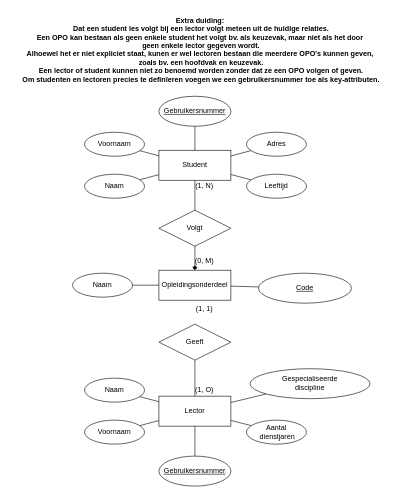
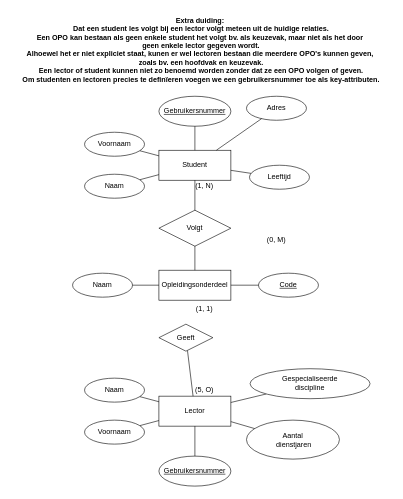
  <mxCell id="0" />
  <mxCell id="1" parent="0" />
  <mxCell id="2" value="Opleidingsonderdeel" style="whiteSpace=wrap;html=1;align=center;" parent="1" vertex="1"><mxGeometry x="264" y="450" width="120" height="50" as="geometry" /></mxCell>
  <mxCell id="3" value="Student" style="whiteSpace=wrap;html=1;align=center;" parent="1" vertex="1"><mxGeometry x="264" y="250" width="120" height="50" as="geometry" /></mxCell>
  <mxCell id="4" value="Lector" style="whiteSpace=wrap;html=1;align=center;" parent="1" vertex="1"><mxGeometry x="264" y="660" width="120" height="50" as="geometry" /></mxCell>
- <mxCell id="5" value="" style="endArrow=diamond;html=1;rounded=0;" parent="1" source="3" target="2" edge="1"><mxGeometry relative="1" as="geometry"><mxPoint x="250" y="500" as="sourcePoint" /><mxPoint x="410" y="500" as="targetPoint" /></mxGeometry></mxCell>
+ <mxCell id="5" value="" style="endArrow=none;html=1;rounded=0;" parent="1" source="3" target="2" edge="1"><mxGeometry relative="1" as="geometry"><mxPoint x="250" y="500" as="sourcePoint" /><mxPoint x="410" y="500" as="targetPoint" /></mxGeometry></mxCell>
  <mxCell id="6" value="" style="endArrow=none;html=1;rounded=0;startArrow=none;" parent="1" source="8" target="4" edge="1"><mxGeometry relative="1" as="geometry"><mxPoint x="250" y="500" as="sourcePoint" /><mxPoint x="324" y="660" as="targetPoint" /></mxGeometry></mxCell>
  <mxCell id="7" value="Volgt" style="shape=rhombus;perimeter=rhombusPerimeter;whiteSpace=wrap;html=1;align=center;" parent="1" vertex="1"><mxGeometry x="264" y="350" width="120" height="60" as="geometry" /></mxCell>
- <mxCell id="8" value="Geeft" style="shape=rhombus;perimeter=rhombusPerimeter;whiteSpace=wrap;html=1;align=center;" parent="1" vertex="1"><mxGeometry x="264" y="540" width="120" height="60" as="geometry" /></mxCell>
+ <mxCell id="8" value="Geeft" style="shape=rhombus;perimeter=rhombusPerimeter;whiteSpace=wrap;html=1;align=center;" parent="1" vertex="1"><mxGeometry x="264" y="540" width="90" height="45" as="geometry" /></mxCell>
  <mxCell id="9" value="Naam" style="ellipse;whiteSpace=wrap;html=1;align=center;" parent="1" vertex="1"><mxGeometry x="140" y="290" width="100" height="40" as="geometry" /></mxCell>
  <mxCell id="10" value="Voornaam" style="ellipse;whiteSpace=wrap;html=1;align=center;" parent="1" vertex="1"><mxGeometry x="140" y="220" width="100" height="40" as="geometry" /></mxCell>
- <mxCell id="11" value="Adres" style="ellipse;whiteSpace=wrap;html=1;align=center;" parent="1" vertex="1"><mxGeometry x="410" y="220" width="100" height="40" as="geometry" /></mxCell>
- <mxCell id="12" value="Leeftijd" style="ellipse;whiteSpace=wrap;html=1;align=center;" parent="1" vertex="1"><mxGeometry x="410" y="290" width="100" height="40" as="geometry" /></mxCell>
+ <mxCell id="11" value="Adres" style="ellipse;whiteSpace=wrap;html=1;align=center;" parent="1" vertex="1"><mxGeometry x="410" y="160" width="100" height="40" as="geometry" /></mxCell>
+ <mxCell id="12" value="Leeftijd" style="ellipse;whiteSpace=wrap;html=1;align=center;" parent="1" vertex="1"><mxGeometry x="415" y="275" width="100" height="40" as="geometry" /></mxCell>
  <mxCell id="13" value="" style="endArrow=none;html=1;rounded=0;" parent="1" source="10" target="3" edge="1"><mxGeometry relative="1" as="geometry"><mxPoint x="250" y="500" as="sourcePoint" /><mxPoint x="410" y="500" as="targetPoint" /></mxGeometry></mxCell>
  <mxCell id="14" value="" style="endArrow=none;html=1;rounded=0;" parent="1" source="9" target="3" edge="1"><mxGeometry relative="1" as="geometry"><mxPoint x="250" y="500" as="sourcePoint" /><mxPoint x="410" y="500" as="targetPoint" /></mxGeometry></mxCell>
  <mxCell id="15" value="" style="endArrow=none;html=1;rounded=0;" parent="1" source="11" target="3" edge="1"><mxGeometry relative="1" as="geometry"><mxPoint x="250" y="500" as="sourcePoint" /><mxPoint x="410" y="500" as="targetPoint" /></mxGeometry></mxCell>
  <mxCell id="16" value="" style="endArrow=none;html=1;rounded=0;" parent="1" source="12" target="3" edge="1"><mxGeometry relative="1" as="geometry"><mxPoint x="250" y="500" as="sourcePoint" /><mxPoint x="410" y="500" as="targetPoint" /></mxGeometry></mxCell>
  <mxCell id="17" value="Naam" style="ellipse;whiteSpace=wrap;html=1;align=center;" parent="1" vertex="1"><mxGeometry x="140" y="630" width="100" height="40" as="geometry" /></mxCell>
  <mxCell id="18" value="Voornaam" style="ellipse;whiteSpace=wrap;html=1;align=center;" parent="1" vertex="1"><mxGeometry x="140" y="700" width="100" height="40" as="geometry" /></mxCell>
- <mxCell id="19" value="Aantal&lt;br&gt;&amp;nbsp;dienstjaren" style="ellipse;whiteSpace=wrap;html=1;align=center;" parent="1" vertex="1"><mxGeometry x="410" y="700" width="100" height="40" as="geometry" /></mxCell>
+ <mxCell id="19" value="Aantal&lt;br&gt;&amp;nbsp;dienstjaren" style="ellipse;whiteSpace=wrap;html=1;align=center;" parent="1" vertex="1"><mxGeometry x="410" y="700" width="155" height="65" as="geometry" /></mxCell>
  <mxCell id="20" value="" style="endArrow=none;html=1;rounded=0;" parent="1" source="18" target="4" edge="1"><mxGeometry relative="1" as="geometry"><mxPoint x="250" y="500" as="sourcePoint" /><mxPoint x="410" y="500" as="targetPoint" /></mxGeometry></mxCell>
  <mxCell id="21" value="" style="endArrow=none;html=1;rounded=0;" parent="1" source="17" target="4" edge="1"><mxGeometry relative="1" as="geometry"><mxPoint x="250" y="500" as="sourcePoint" /><mxPoint x="410" y="500" as="targetPoint" /></mxGeometry></mxCell>
  <mxCell id="22" value="" style="endArrow=none;html=1;rounded=0;" parent="1" source="4" target="19" edge="1"><mxGeometry relative="1" as="geometry"><mxPoint x="250" y="500" as="sourcePoint" /><mxPoint x="410" y="500" as="targetPoint" /></mxGeometry></mxCell>
- <mxCell id="23" value="(0, M)" style="text;html=1;strokeColor=none;fillColor=none;align=center;verticalAlign=middle;whiteSpace=wrap;rounded=0;" parent="1" vertex="1"><mxGeometry x="310" y="420" width="60" height="30" as="geometry" /></mxCell>
+ <mxCell id="23" value="(0, M)" style="text;html=1;strokeColor=none;fillColor=none;align=center;verticalAlign=middle;whiteSpace=wrap;rounded=0;" parent="1" vertex="1"><mxGeometry x="430" y="385" width="60" height="30" as="geometry" /></mxCell>
  <mxCell id="24" value="(1, N)" style="text;html=1;strokeColor=none;fillColor=none;align=center;verticalAlign=middle;whiteSpace=wrap;rounded=0;" parent="1" vertex="1"><mxGeometry x="310" y="295" width="60" height="30" as="geometry" /></mxCell>
- <mxCell id="25" value="(1, O)" style="text;html=1;strokeColor=none;fillColor=none;align=center;verticalAlign=middle;whiteSpace=wrap;rounded=0;" parent="1" vertex="1"><mxGeometry x="310" y="635" width="60" height="30" as="geometry" /></mxCell>
+ <mxCell id="25" value="(5, O)" style="text;html=1;strokeColor=none;fillColor=none;align=center;verticalAlign=middle;whiteSpace=wrap;rounded=0;" parent="1" vertex="1"><mxGeometry x="310" y="635" width="60" height="30" as="geometry" /></mxCell>
  <mxCell id="26" value="(1, 1)" style="text;html=1;strokeColor=none;fillColor=none;align=center;verticalAlign=middle;whiteSpace=wrap;rounded=0;" parent="1" vertex="1"><mxGeometry x="310" y="500" width="60" height="30" as="geometry" /></mxCell>
- <mxCell id="27" value="Code" style="ellipse;whiteSpace=wrap;html=1;align=center;fontStyle=4;" parent="1" vertex="1"><mxGeometry x="430" y="455" width="155" height="50" as="geometry" /></mxCell>
+ <mxCell id="27" value="Code" style="ellipse;whiteSpace=wrap;html=1;align=center;fontStyle=4;" parent="1" vertex="1"><mxGeometry x="430" y="455" width="100" height="40" as="geometry" /></mxCell>
  <mxCell id="28" value="Naam" style="ellipse;whiteSpace=wrap;html=1;align=center;" parent="1" vertex="1"><mxGeometry x="120" y="455" width="100" height="40" as="geometry" /></mxCell>
  <mxCell id="29" value="" style="endArrow=none;html=1;rounded=0;" parent="1" source="28" target="2" edge="1"><mxGeometry relative="1" as="geometry"><mxPoint x="330" y="490" as="sourcePoint" /><mxPoint x="490" y="490" as="targetPoint" /></mxGeometry></mxCell>
  <mxCell id="30" value="" style="endArrow=none;html=1;rounded=0;" parent="1" source="2" target="27" edge="1"><mxGeometry relative="1" as="geometry"><mxPoint x="330" y="490" as="sourcePoint" /><mxPoint x="490" y="490" as="targetPoint" /></mxGeometry></mxCell>
  <mxCell id="31" value="Extra duiding: &#10;Dat een student les volgt bij een lector volgt meteen uit de huidige relaties.&#10;Een OPO kan bestaan als geen enkele student het volgt bv. als keuzevak, maar niet als het door &#10;geen enkele lector gegeven wordt.&#10;Alhoewel het er niet expliciet staat, kunen er wel lectoren bestaan die meerdere OPO's kunnen geven, &#10;zoals bv. een hoofdvak en keuzevak.&#10;Een lector of student kunnen niet zo benoemd worden zonder dat ze een OPO volgen of geven.&#10;Om studenten en lectoren precies te definïeren voegen we een gebruikersnummer toe als key-attributen." style="text;strokeColor=none;fillColor=none;spacingLeft=4;spacingRight=4;overflow=hidden;rotatable=0;points=[[0,0.5],[1,0.5]];portConstraint=eastwest;fontSize=12;align=center;fontStyle=1" parent="1" vertex="1"><mxGeometry x="20" y="20" width="629" height="120" as="geometry" /></mxCell>
  <mxCell id="32" value="" style="endArrow=none;html=1;rounded=0;" parent="1" source="4" target="33" edge="1"><mxGeometry relative="1" as="geometry"><mxPoint x="360" y="685.733" as="sourcePoint" /><mxPoint x="453.117" y="624.935" as="targetPoint" /></mxGeometry></mxCell>
  <mxCell id="33" value="Gespecialiseerde&lt;br&gt;discipline" style="ellipse;whiteSpace=wrap;html=1;align=center;" parent="1" vertex="1"><mxGeometry x="416" y="614.26" width="200" height="50" as="geometry" /></mxCell>
  <mxCell id="34" value="Gebruikersnummer" style="ellipse;whiteSpace=wrap;html=1;align=center;fontStyle=4;" parent="1" vertex="1"><mxGeometry x="264" y="160" width="120" height="50" as="geometry" /></mxCell>
  <mxCell id="35" value="" style="endArrow=none;html=1;rounded=0;" parent="1" source="34" target="3" edge="1"><mxGeometry relative="1" as="geometry"><mxPoint x="260" y="390" as="sourcePoint" /><mxPoint x="420" y="390" as="targetPoint" /></mxGeometry></mxCell>
  <mxCell id="36" value="Gebruikersnummer" style="ellipse;whiteSpace=wrap;html=1;align=center;fontStyle=4;" parent="1" vertex="1"><mxGeometry x="264" y="760" width="120" height="50" as="geometry" /></mxCell>
  <mxCell id="37" value="" style="endArrow=none;html=1;rounded=0;" parent="1" source="36" target="4" edge="1"><mxGeometry relative="1" as="geometry"><mxPoint x="226" y="1000" as="sourcePoint" /><mxPoint x="290" y="860" as="targetPoint" /></mxGeometry></mxCell>
